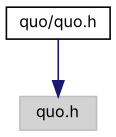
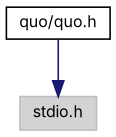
  digraph {
    fontname=Inter
    node [fontname=Inter fontsize=10 shape=record style=filled]
    n1 [color=black fillcolor=white fontcolor=black height=0.2 label="quo/quo.h" width=0.4]
-   n2 [color=grey75 fillcolor=lightgrey height=0.2 label="quo.h" width=0.4]
+   n2 [color=grey75 fillcolor=lightgrey height=0.2 label="stdio.h" width=0.4]
    n1 -> n2 [color=midnightblue fontname=Inter fontsize=10 labelfontname=Helvetica labelfontsize=10 style=solid]
  }
